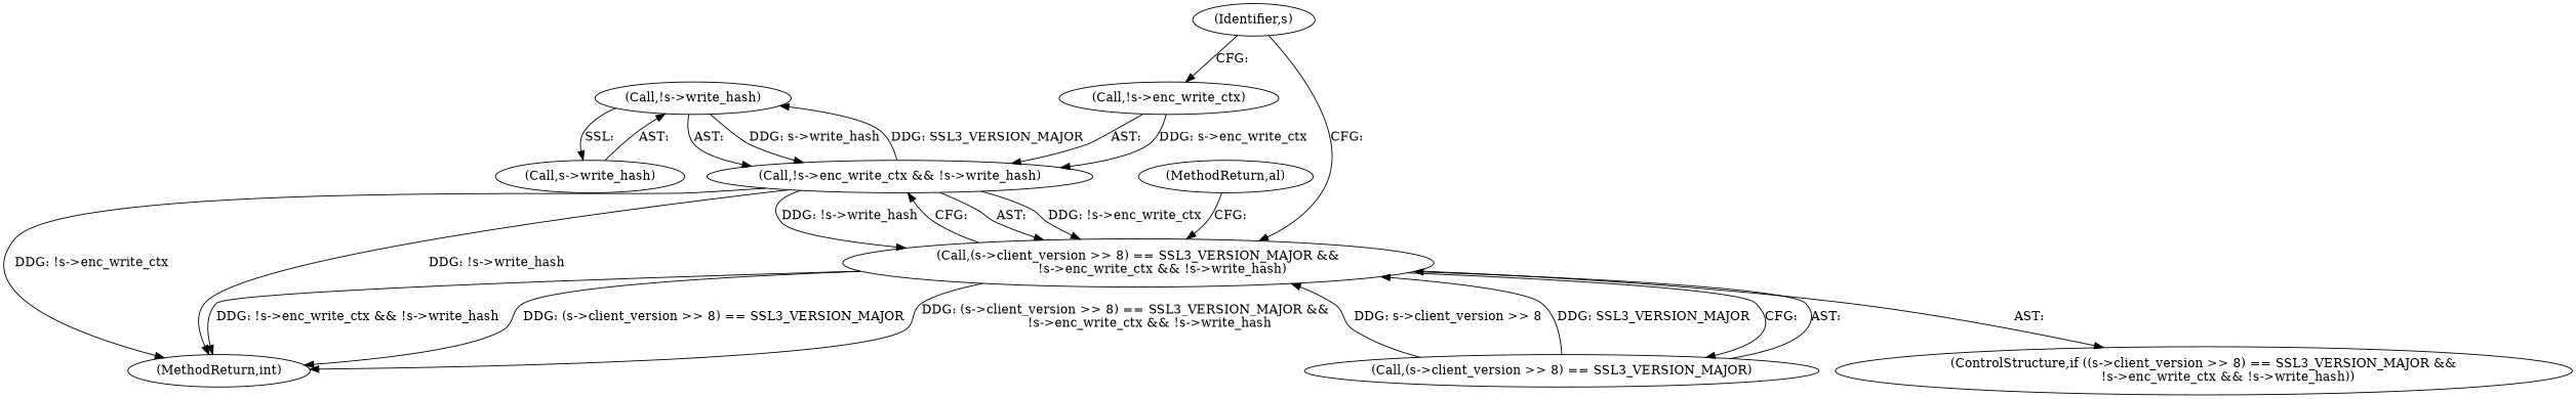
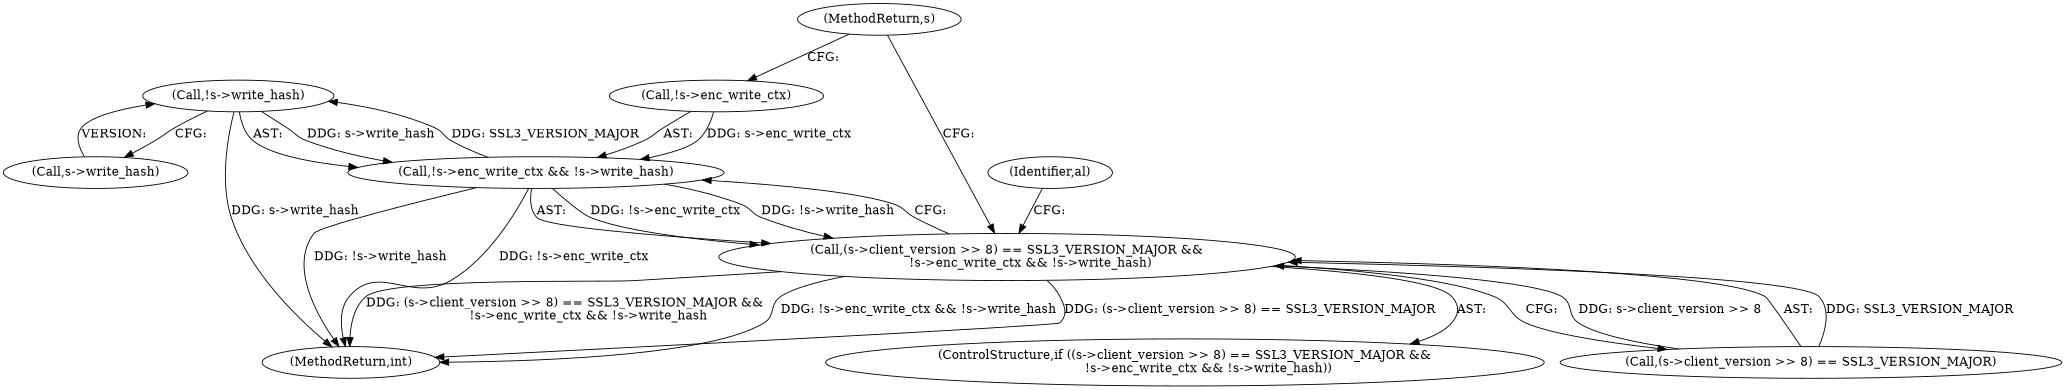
  digraph {
    n1 [label="(Call,!s->write_hash)"]
    n2 [label="(Call,!s->enc_write_ctx && !s->write_hash)"]
    n3 [label="(Call,s->write_hash)"]
    n4 [label="(MethodReturn,int)"]
    n5 [label="(Call,(s->client_version >> 8) == SSL3_VERSION_MAJOR &&\n            !s->enc_write_ctx && !s->write_hash)"]
    n6 [label="(Call,(s->client_version >> 8) == SSL3_VERSION_MAJOR)"]
    n7 [label="(ControlStructure,if ((s->client_version >> 8) == SSL3_VERSION_MAJOR &&\n            !s->enc_write_ctx && !s->write_hash))"]
    n8 [label="(Call,!s->enc_write_ctx)"]
-   n9 [label="(MethodReturn,al)"]
-   n10 [label="(Identifier,s)"]
+   n9 [label="(Identifier,al)"]
+   n10 [label="(MethodReturn,s)"]
    n1 -> n2 [label="AST: "]
    n1 -> n2 [label="DDG: s->write_hash"]
-   n1 -> n3 [label="SSL: "]
+   n1 -> n3 [label="CFG: "]
+   n1 -> n4 [label="DDG: s->write_hash"]
    n2 -> n1 [label="DDG: SSL3_VERSION_MAJOR"]
    n2 -> n4 [label="DDG: !s->enc_write_ctx"]
    n2 -> n4 [label="DDG: !s->write_hash"]
    n2 -> n5 [label="AST: "]
    n2 -> n5 [label="DDG: !s->enc_write_ctx"]
    n2 -> n5 [label="DDG: !s->write_hash"]
-   n3 -> n1 [label="AST: "]
+   n3 -> n1 [label="VERSION: "]
    n5 -> n2 [label="CFG: "]
    n5 -> n4 [label="DDG: (s->client_version >> 8) == SSL3_VERSION_MAJOR"]
    n5 -> n4 [label="DDG: (s->client_version >> 8) == SSL3_VERSION_MAJOR &&\n            !s->enc_write_ctx && !s->write_hash"]
    n5 -> n4 [label="DDG: !s->enc_write_ctx && !s->write_hash"]
    n5 -> n6 [label="CFG: "]
    n5 -> n7 [label="AST: "]
    n6 -> n5 [label="AST: "]
    n6 -> n5 [label="DDG: s->client_version >> 8"]
    n6 -> n5 [label="DDG: SSL3_VERSION_MAJOR"]
    n8 -> n2 [label="AST: "]
    n8 -> n2 [label="DDG: s->enc_write_ctx"]
    n9 -> n5 [label="CFG: "]
    n10 -> n5 [label="CFG: "]
    n10 -> n8 [label="CFG: "]
  }
